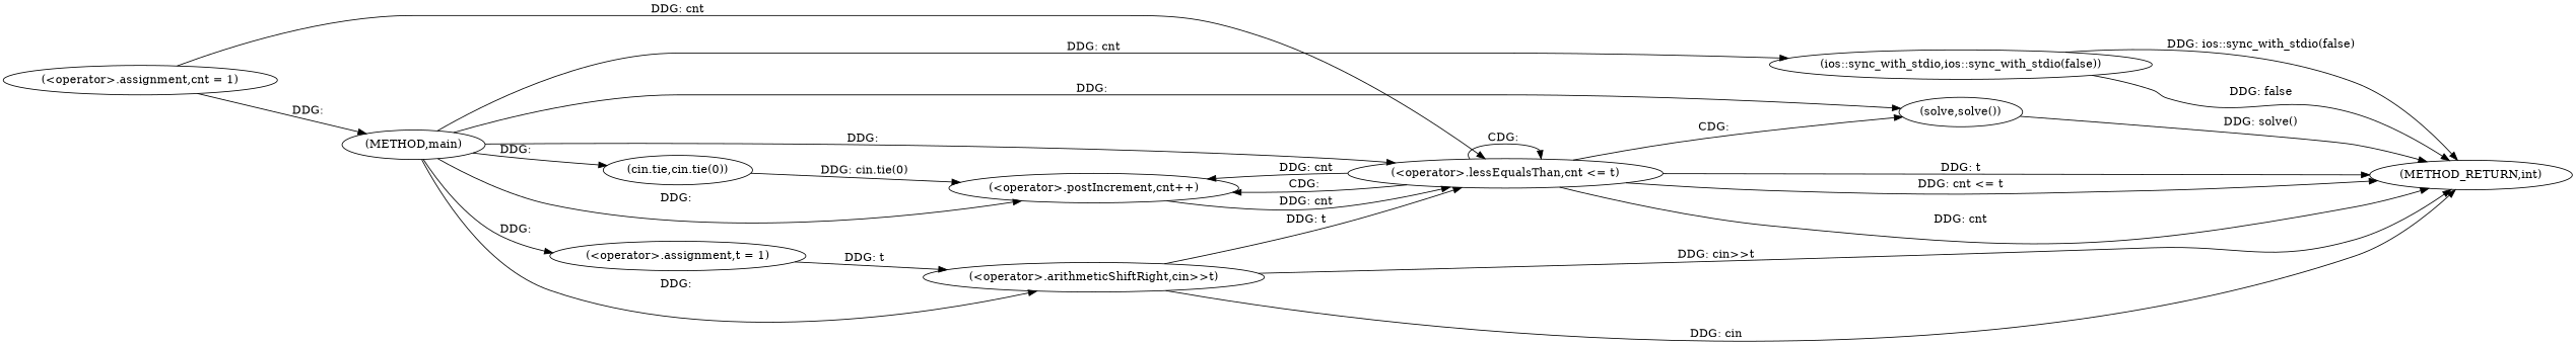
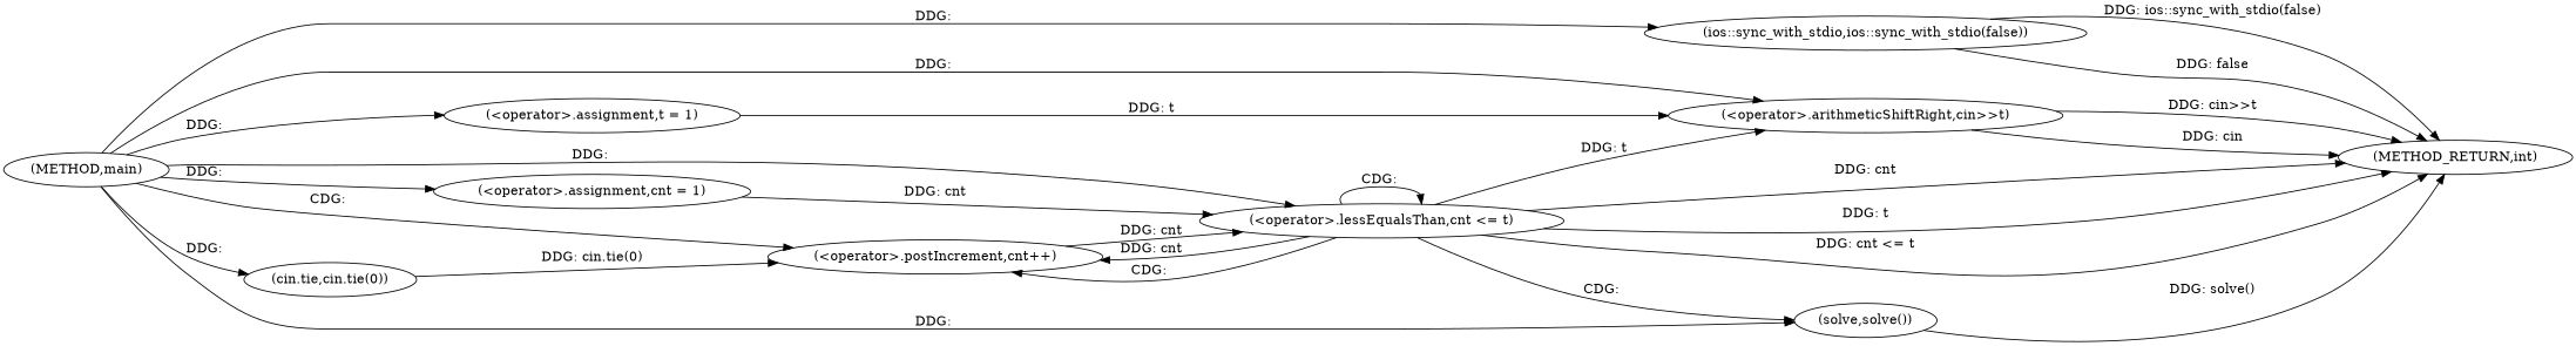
  digraph {
    rankdir=LR
    n1 [label="(METHOD,main)"]
    n2 [label="(ios::sync_with_stdio,ios::sync_with_stdio(false))"]
    n3 [label="(cin.tie,cin.tie(0))"]
    n4 [label="(<operator>.assignment,t = 1)"]
    n5 [label="(<operator>.arithmeticShiftRight,cin>>t)"]
    n6 [label="(<operator>.assignment,cnt = 1)"]
    n7 [label="(<operator>.lessEqualsThan,cnt <= t)"]
    n8 [label="(solve,solve())"]
    n9 [label="(<operator>.postIncrement,cnt++)"]
    n10 [label="(METHOD_RETURN,int)"]
-   n1 -> n2 [label="DDG: cnt"]
+   n1 -> n2 [label="DDG: "]
    n1 -> n3 [label="DDG: "]
    n1 -> n4 [label="DDG: "]
    n1 -> n5 [label="DDG: "]
-   n6 -> n1 [label="DDG: "]
+   n1 -> n6 [label="DDG: "]
    n1 -> n7 [label="DDG: "]
    n1 -> n8 [label="DDG: "]
-   n1 -> n9 [label="DDG: "]
+   n1 -> n9 [label="CDG: "]
    n2 -> n10 [label="DDG: ios::sync_with_stdio(false)"]
    n2 -> n10 [label="DDG: false"]
    n3 -> n9 [label="DDG: cin.tie(0)"]
    n4 -> n5 [label="DDG: t"]
-   n5 -> n7 [label="DDG: t"]
+   n7 -> n5 [label="DDG: t"]
    n5 -> n10 [label="DDG: cin>>t"]
    n5 -> n10 [label="DDG: cin"]
    n6 -> n7 [label="DDG: cnt"]
    n7 -> n7 [label="CDG: "]
    n7 -> n8 [label="CDG: "]
    n7 -> n9 [label="DDG: cnt"]
    n7 -> n9 [label="CDG: "]
    n7 -> n10 [label="DDG: cnt"]
    n7 -> n10 [label="DDG: t"]
    n7 -> n10 [label="DDG: cnt <= t"]
    n8 -> n10 [label="DDG: solve()"]
    n9 -> n7 [label="DDG: cnt"]
  }
